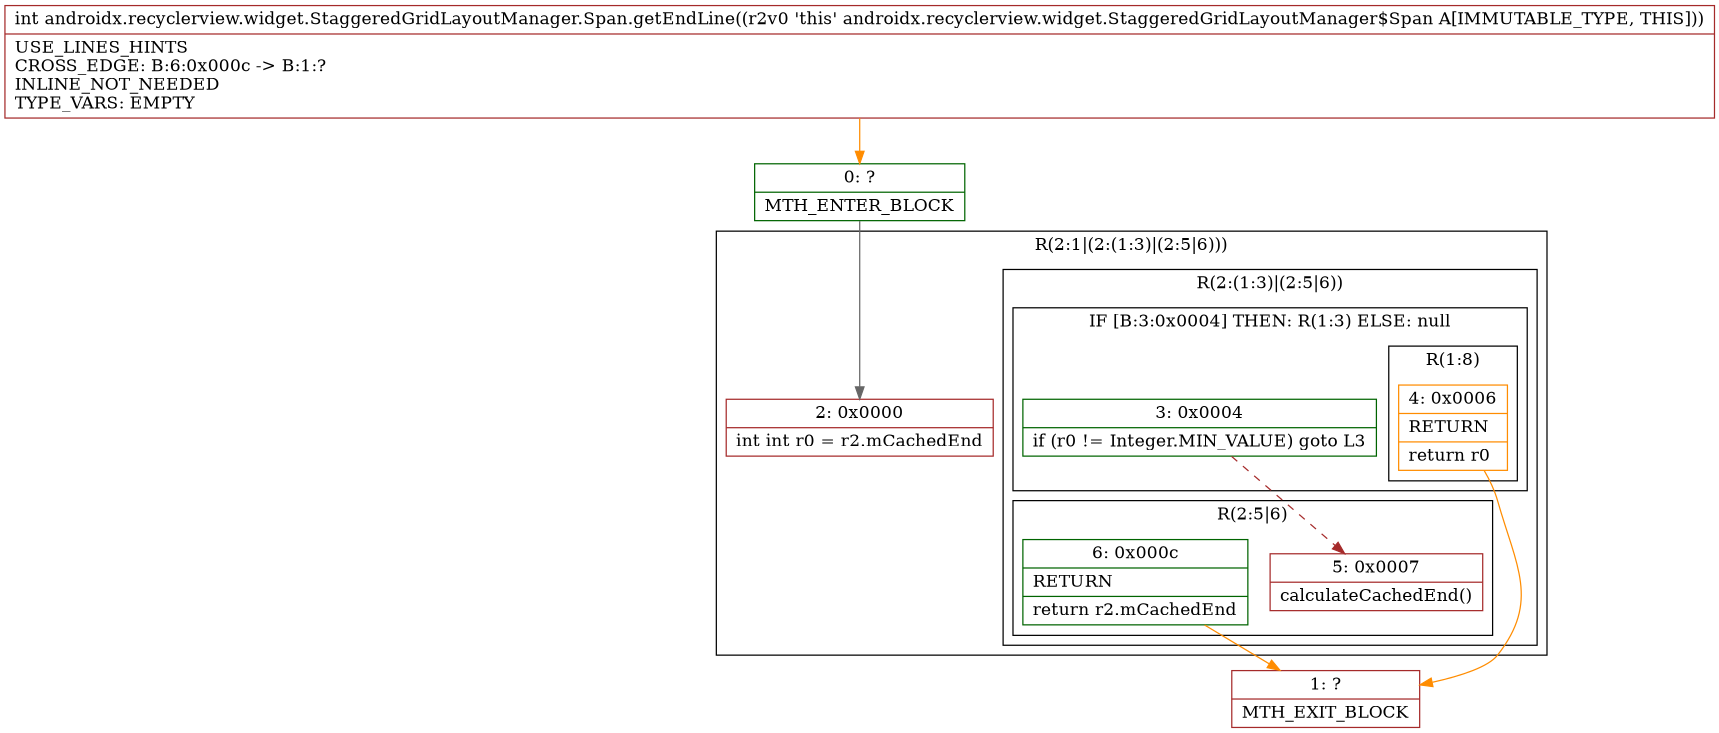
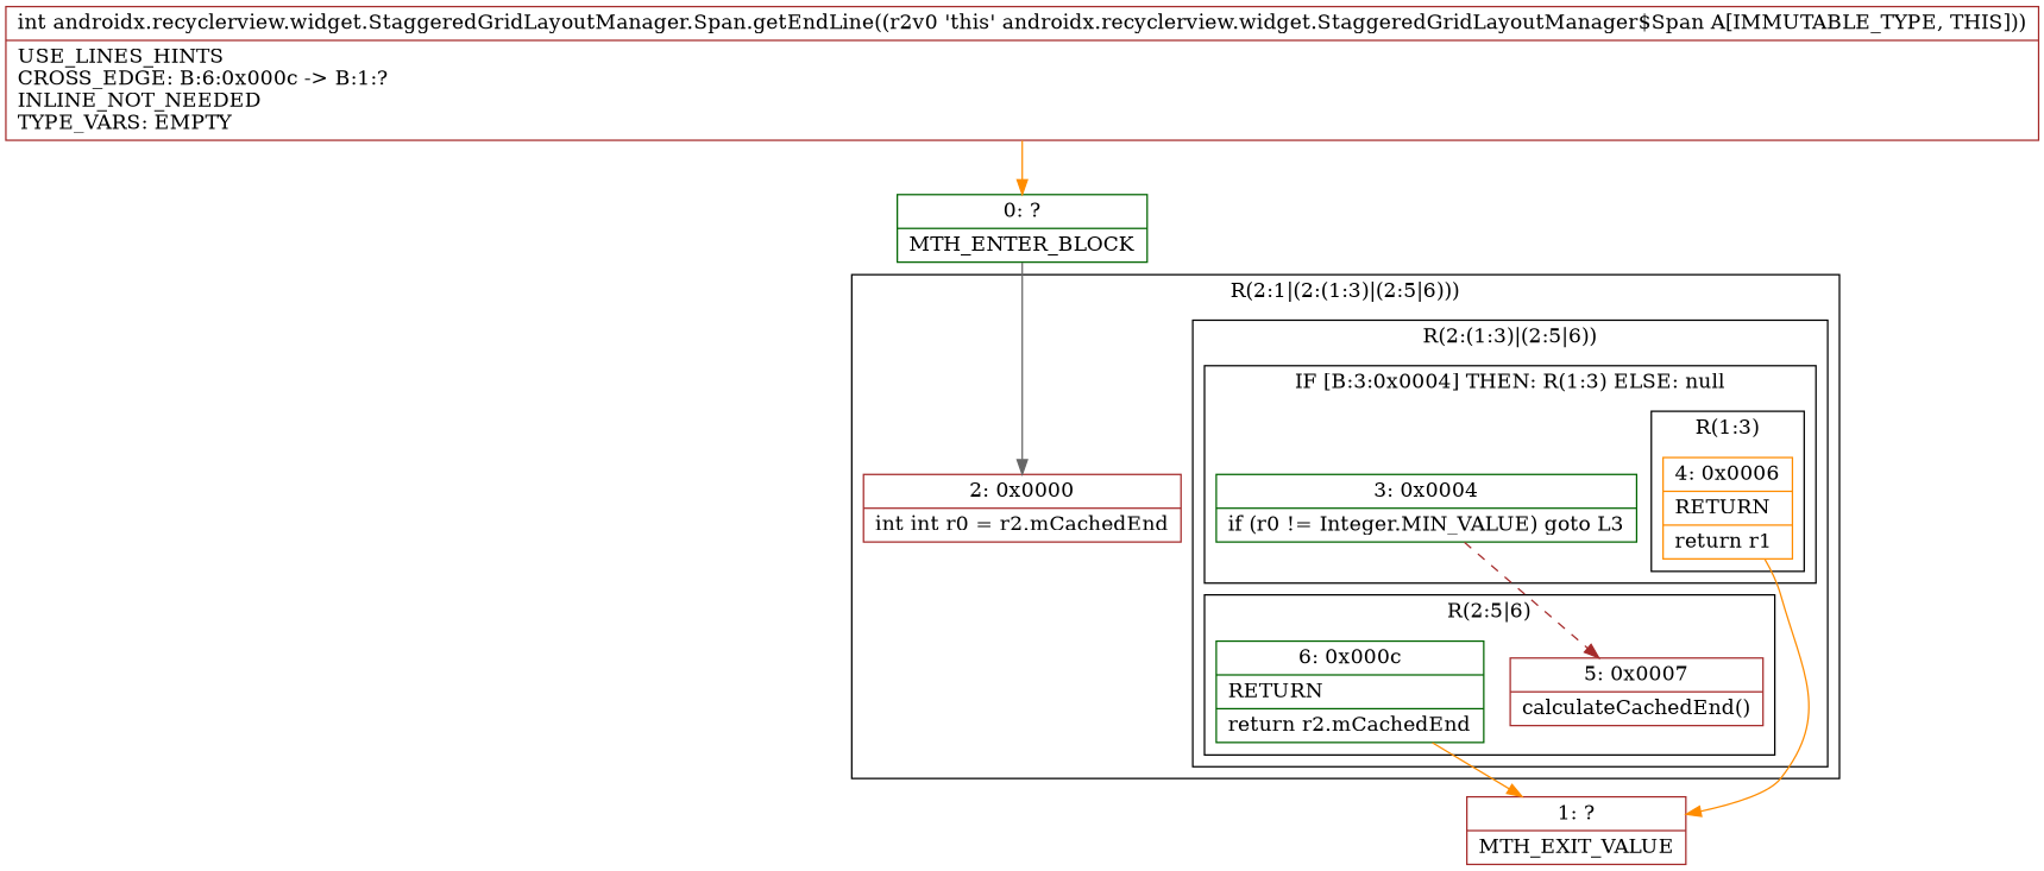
  digraph {
    node [color=brown shape=record]
    edge [color=darkorange]
-   n1 [color=darkorange label="{4\:\ 0x0006|RETURN\l|return r0\l}"]
+   n1 [color=darkorange label="{4\:\ 0x0006|RETURN\l|return r1\l}"]
    n2 [color=darkgreen label="{3\:\ 0x0004|if (r0 != Integer.MIN_VALUE) goto L3\l}"]
    n3 [label="{5\:\ 0x0007|calculateCachedEnd()\l}"]
    n4 [color=darkgreen label="{6\:\ 0x000c|RETURN\l|return r2.mCachedEnd\l}"]
    n5 [label="{2\:\ 0x0000|int int r0 = r2.mCachedEnd\l}"]
-   n6 [label="{1\:\ ?|MTH_EXIT_BLOCK\l}"]
+   n6 [label="{1\:\ ?|MTH_EXIT_VALUE\l}"]
    n7 [color=darkgreen label="{0\:\ ?|MTH_ENTER_BLOCK\l}"]
    n8 [label="{int androidx.recyclerview.widget.StaggeredGridLayoutManager.Span.getEndLine((r2v0 'this' androidx.recyclerview.widget.StaggeredGridLayoutManager$Span A[IMMUTABLE_TYPE, THIS]))  | USE_LINES_HINTS\lCROSS_EDGE: B:6:0x000c \-\> B:1:?\lINLINE_NOT_NEEDED\lTYPE_VARS: EMPTY\l}"]
    subgraph cluster_1 {
      label="R(2:1|(2:(1:3)|(2:5|6)))"
      n5
      subgraph cluster_2 {
        label="R(2:(1:3)|(2:5|6))"
        subgraph cluster_3 {
          label="IF [B:3:0x0004] THEN: R(1:3) ELSE: null"
          n2
          subgraph cluster_4 {
-           label="R(1:8)"
+           label="R(1:3)"
            n1
          }
        }
        subgraph cluster_5 {
          label="R(2:5|6)"
          n3
          n4
        }
      }
    }
    n1 -> n6
    n2 -> n3 [color=brown style=dashed]
    n4 -> n6
    n7 -> n5 [color=gray40]
    n8 -> n7
  }
